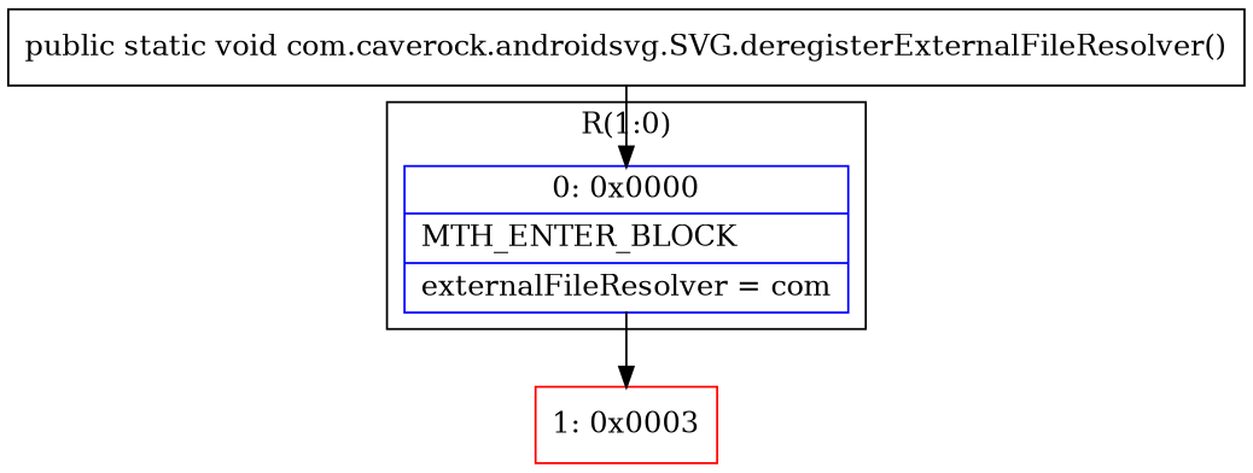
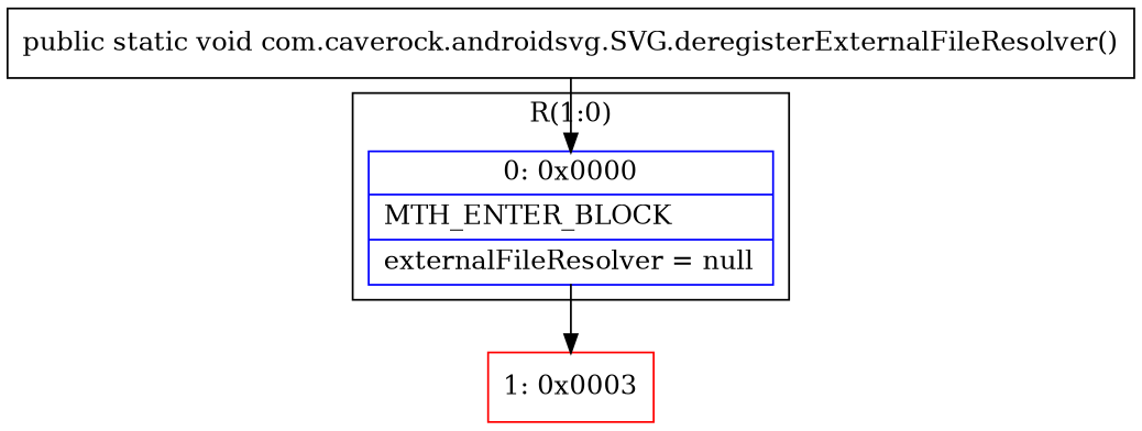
  digraph {
    node [shape=record]
-   n1 [color=blue label="{0\:\ 0x0000|MTH_ENTER_BLOCK\l|externalFileResolver = com\l}"]
+   n1 [color=blue label="{0\:\ 0x0000|MTH_ENTER_BLOCK\l|externalFileResolver = null\l}"]
    n2 [color=red label="{1\:\ 0x0003}"]
    n3 [label="{public static void com.caverock.androidsvg.SVG.deregisterExternalFileResolver() }"]
    subgraph cluster_1 {
      label="R(1:0)"
      n1
    }
    n1 -> n2
    n3 -> n1
  }
